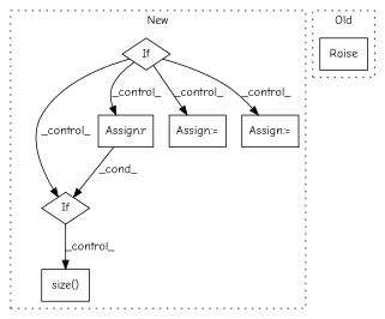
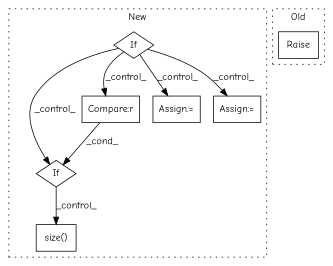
  digraph {
    fontname="Comic Neue"
    node [a=96 l="0,15" shape=box fontname="Comic Neue"]
    edge [fontname="Comic Neue"]
    n1 [a=75 l="9,1" label="size()" s="1140,1150"]
    n2 [label=If s="1016,1110" shape=diamond]
-   n3 [a=40 l=36 label="Assign:r" s=1074]
+   n3 [a=40 l=36 label="Compare:r" s=1074]
    n4 [label=If s="782,816" shape=diamond]
    n5 [a=68 l=3 label="Assign:=" s=972]
    n6 [a=68 l=3 label="Assign:=" s=834]
    n7 [a=91 l=6 label=Raise s=1810]
    subgraph cluster_1 {
      label=New
      style=dotted
      n1
      n2
      n3
      n4
      n5
      n6
    }
    subgraph cluster_2 {
      label=Old
      style=dotted
      n7
    }
    n2 -> n1 [label=_control_]
    n3 -> n2 [label=_cond_]
    n4 -> n2 [label=_control_]
    n4 -> n3 [label=_control_]
    n4 -> n5 [label=_control_]
    n4 -> n6 [label=_control_]
  }
